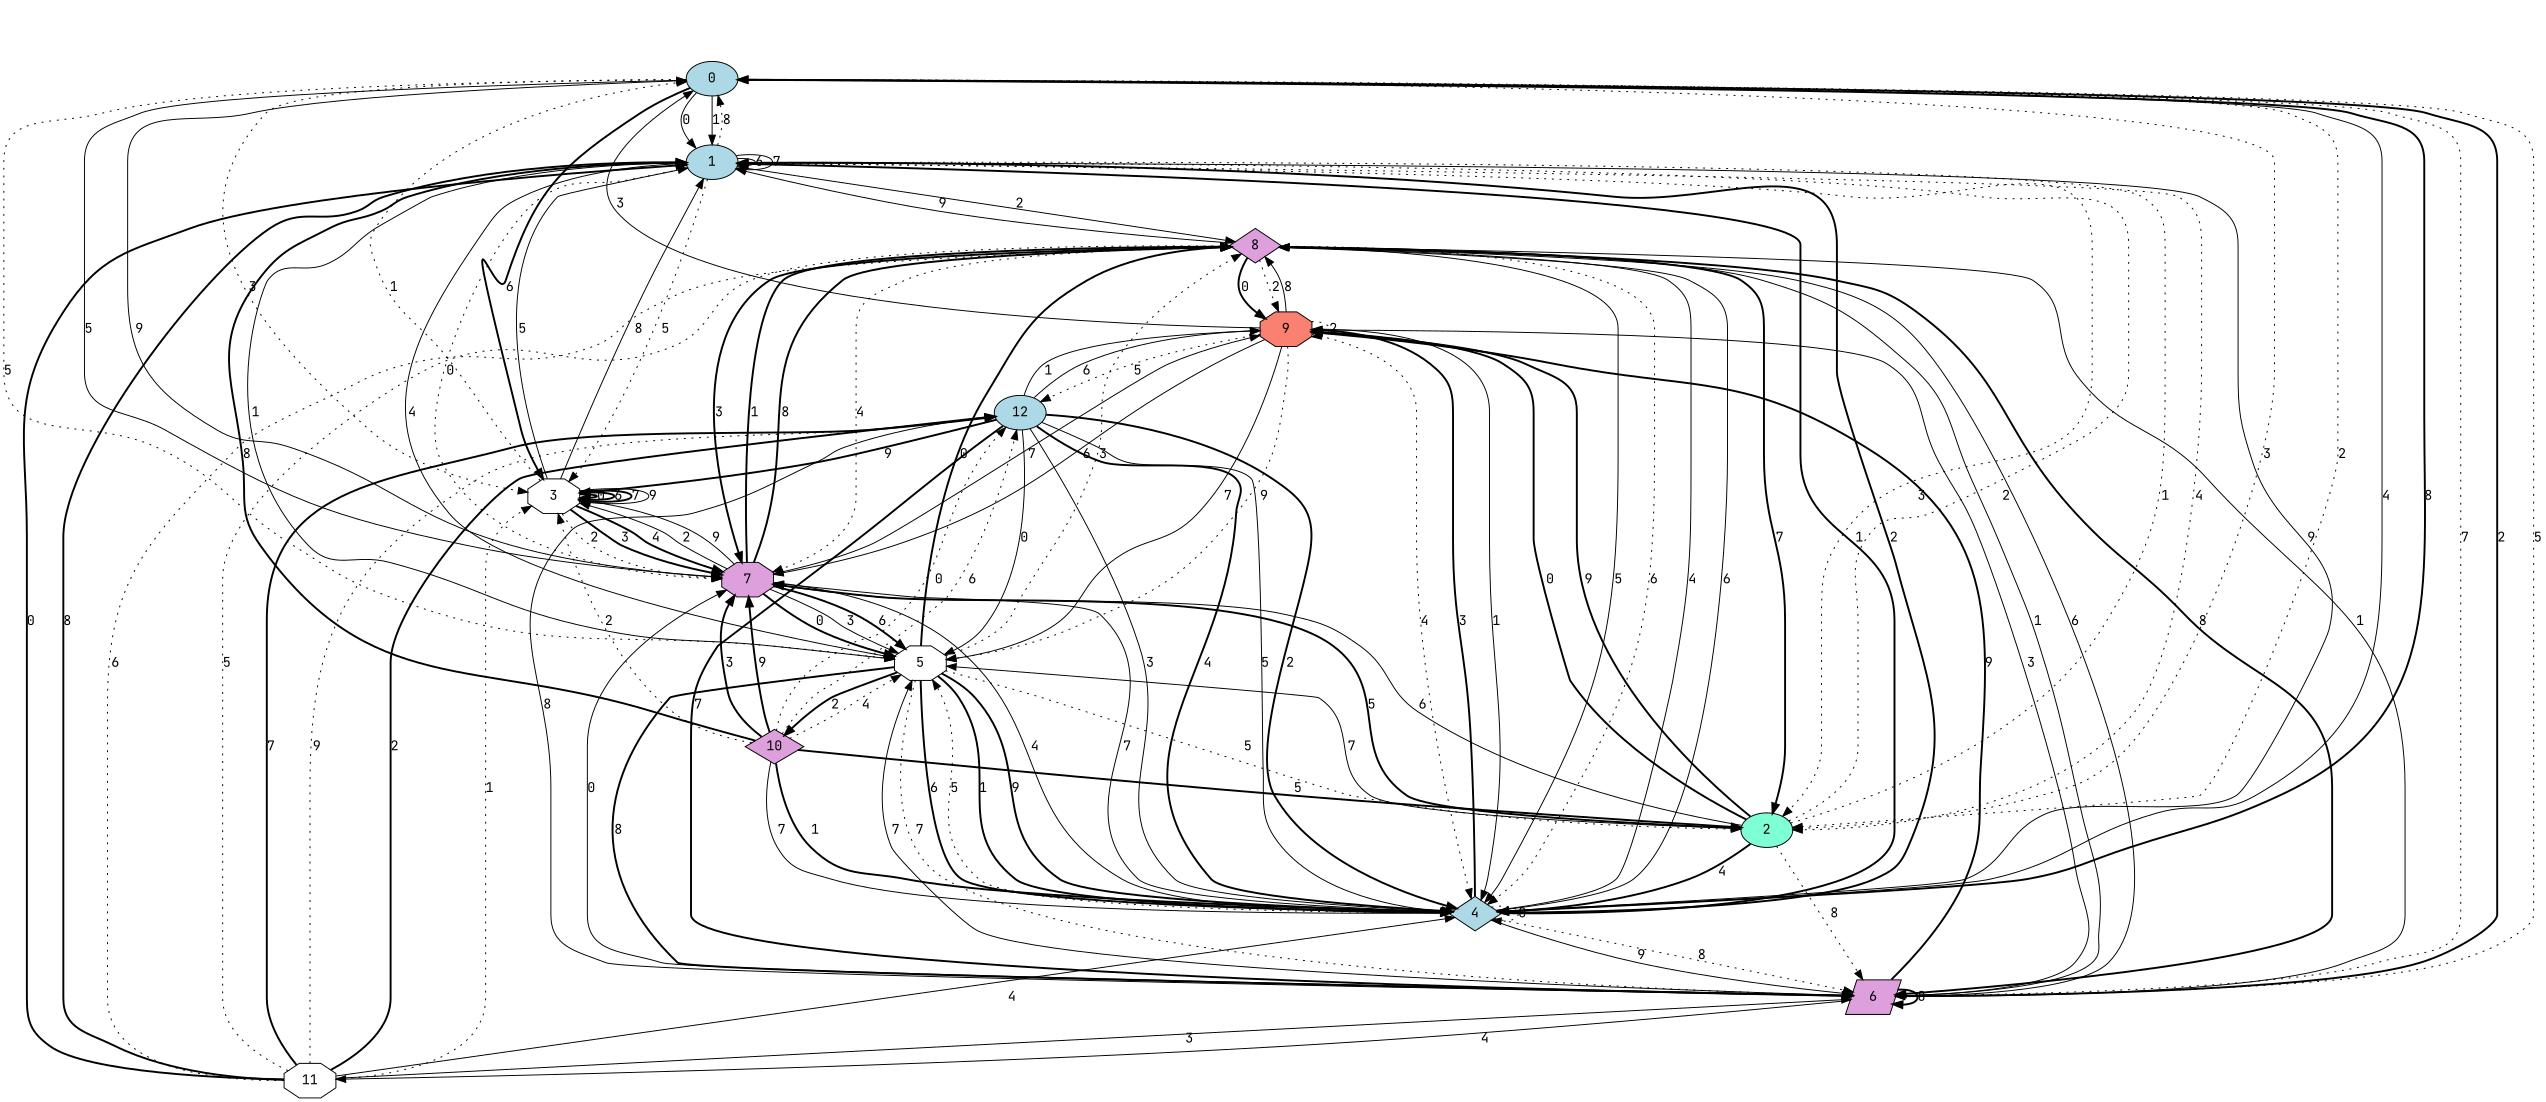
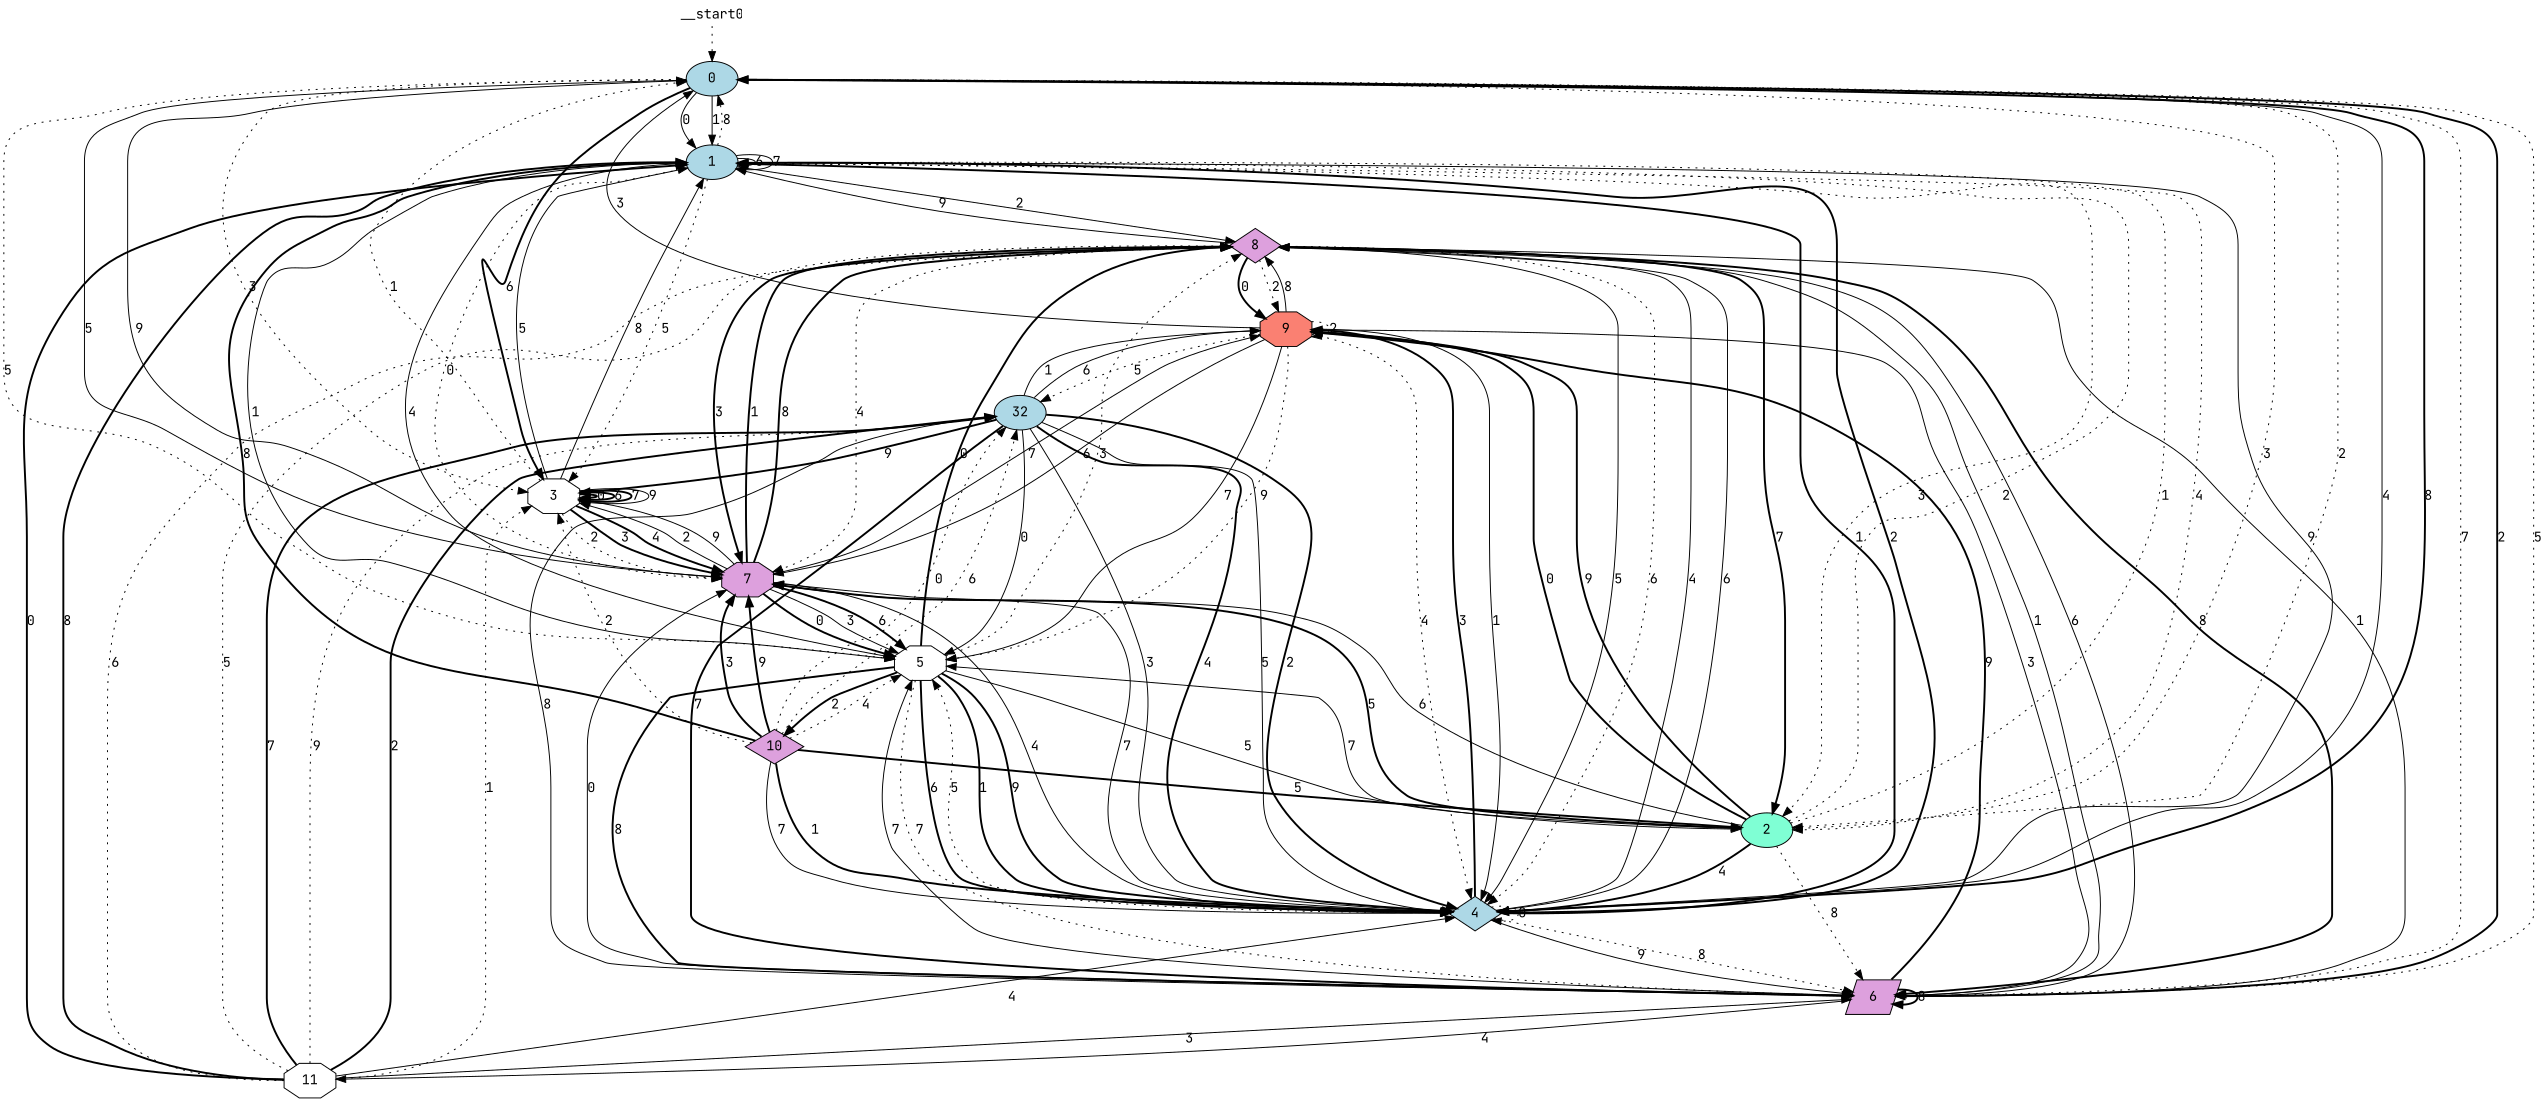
  digraph {
    fontname="JetBrains Mono"
    node [fillcolor=lightblue fontname="JetBrains Mono" shape=octagon style=filled]
    edge [fontname="JetBrains Mono" style=solid]
    n1 [label=0 shape=ellipse]
    n2 [label=1 shape=ellipse]
    n3 [fillcolor=aquamarine label=2 shape=ellipse]
    n4 [fillcolor=white label=3]
    n5 [label=4 shape=diamond]
    n6 [fillcolor=white label=5]
    n7 [fillcolor=plum label=6 shape=parallelogram]
    n8 [fillcolor=plum label=7]
    n9 [fillcolor=plum label=8 shape=diamond]
    n10 [fillcolor=salmon label=9]
    n11 [fillcolor=plum label=10 shape=diamond]
    n12 [fillcolor=white label=11]
-   n13 [label=12 shape=ellipse]
+   n13 [label=32 shape=ellipse]
+   __start0 [fillcolor=white height=0 shape=none width=0]
    n1 -> n2 [label=0]
    n1 -> n2 [label=1]
    n1 -> n3 [label=2 style=dotted]
    n1 -> n4 [label=3 style=dotted]
    n1 -> n4 [label=6 style=bold]
    n1 -> n5 [label=4]
    n1 -> n5 [label=8 style=bold]
    n1 -> n6 [label=5 style=dotted]
    n1 -> n7 [label=7 style=dotted]
    n1 -> n8 [label=9]
    n2 -> n1 [label=8 style=dotted]
    n2 -> n2 [label=6]
    n2 -> n2 [label=7]
    n2 -> n3 [label=3 style=dotted]
    n2 -> n3 [label=4 style=dotted]
    n2 -> n4 [label=5 style=dotted]
    n2 -> n5 [label=9]
    n2 -> n6 [label=1]
    n2 -> n8 [label=0 style=dotted]
    n2 -> n9 [label=2]
    n3 -> n1 [label=3 style=dotted]
    n3 -> n2 [label=1 style=dotted]
    n3 -> n2 [label=2 style=dotted]
    n3 -> n5 [label=4 style=bold]
    n3 -> n6 [label=7]
    n3 -> n7 [label=8 style=dotted]
    n3 -> n8 [label=5 style=bold]
    n3 -> n8 [label=6]
    n3 -> n10 [label=0 style=bold]
    n3 -> n10 [label=9 style=bold]
    n4 -> n1 [label=1 style=dotted]
    n4 -> n2 [label=5]
    n4 -> n2 [label=8]
    n4 -> n4 [label=0 style=bold]
    n4 -> n4 [label=6 style=bold]
    n4 -> n4 [label=7 style=bold]
    n4 -> n4 [label=9]
    n4 -> n8 [label=2 style=dotted]
    n4 -> n8 [label=3 style=bold]
    n4 -> n8 [label=4 style=bold]
    n5 -> n2 [label=1 style=bold]
    n5 -> n2 [label=2 style=bold]
    n5 -> n5 [label=0 style=dotted]
    n5 -> n6 [label=5 style=dotted]
    n5 -> n7 [label=8 style=dotted]
    n5 -> n7 [label=9]
    n5 -> n8 [label=7]
    n5 -> n9 [label=4]
    n5 -> n9 [label=6]
    n5 -> n10 [label=3 style=bold]
    n6 -> n2 [label=4]
-   n6 -> n3 [label=5 style=dotted]
+   n6 -> n3 [label=5]
    n6 -> n5 [label=1 style=bold]
    n6 -> n5 [label=6 style=bold]
    n6 -> n5 [label=9 style=bold]
    n6 -> n7 [label=7 style=dotted]
    n6 -> n7 [label=8 style=bold]
    n6 -> n9 [label=0 style=bold]
    n6 -> n9 [label=3 style=dotted]
    n6 -> n11 [label=2 style=bold]
    n7 -> n1 [label=2 style=bold]
    n7 -> n1 [label=5 style=dotted]
    n7 -> n6 [label=7]
    n7 -> n7 [label=8 style=bold]
    n7 -> n8 [label=0]
    n7 -> n9 [label=1]
    n7 -> n9 [label=6]
    n7 -> n10 [label=3]
    n7 -> n10 [label=9 style=bold]
    n7 -> n12 [label=4]
    n8 -> n1 [label=5]
    n8 -> n4 [label=2]
    n8 -> n4 [label=9]
    n8 -> n5 [label=4]
    n8 -> n6 [label=0 style=bold]
    n8 -> n6 [label=3]
    n8 -> n6 [label=6 style=bold]
    n8 -> n9 [label=1 style=bold]
    n8 -> n9 [label=8 style=bold]
    n8 -> n10 [label=7]
    n9 -> n2 [label=9]
    n9 -> n3 [label=7 style=bold]
    n9 -> n5 [label=5]
    n9 -> n5 [label=6 style=dotted]
    n9 -> n7 [label=1]
    n9 -> n7 [label=8 style=bold]
    n9 -> n8 [label=3 style=bold]
    n9 -> n8 [label=4 style=dotted]
    n9 -> n10 [label=0 style=bold]
    n9 -> n10 [label=2 style=dotted]
    n10 -> n1 [label=3]
    n10 -> n5 [label=1]
    n10 -> n5 [label=4 style=dotted]
    n10 -> n6 [label=7]
    n10 -> n6 [label=9 style=dotted]
    n10 -> n8 [label=6]
    n10 -> n9 [label=8]
    n10 -> n10 [label=2 style=dotted]
    n10 -> n13 [label=5 style=dotted]
    n11 -> n2 [label=8 style=bold]
    n11 -> n3 [label=5 style=bold]
    n11 -> n4 [label=2 style=dotted]
    n11 -> n5 [label=1 style=bold]
    n11 -> n5 [label=7]
    n11 -> n6 [label=4 style=dotted]
    n11 -> n8 [label=3 style=bold]
    n11 -> n8 [label=9 style=bold]
    n11 -> n13 [label=0 style=dotted]
    n11 -> n13 [label=6 style=dotted]
    n12 -> n2 [label=0 style=bold]
    n12 -> n2 [label=8 style=bold]
    n12 -> n4 [label=1 style=dotted]
    n12 -> n5 [label=4]
    n12 -> n7 [label=3]
    n12 -> n9 [label=5 style=dotted]
    n12 -> n9 [label=6 style=dotted]
    n12 -> n13 [label=2 style=bold]
    n12 -> n13 [label=7 style=bold]
    n12 -> n13 [label=9 style=dotted]
    n13 -> n4 [label=9 style=bold]
    n13 -> n5 [label=2 style=bold]
    n13 -> n5 [label=3]
    n13 -> n5 [label=4 style=bold]
    n13 -> n5 [label=5]
    n13 -> n6 [label=0]
    n13 -> n7 [label=7 style=bold]
    n13 -> n7 [label=8]
    n13 -> n10 [label=1]
    n13 -> n10 [label=6]
+   __start0 -> n1 [style=dotted]
  }
